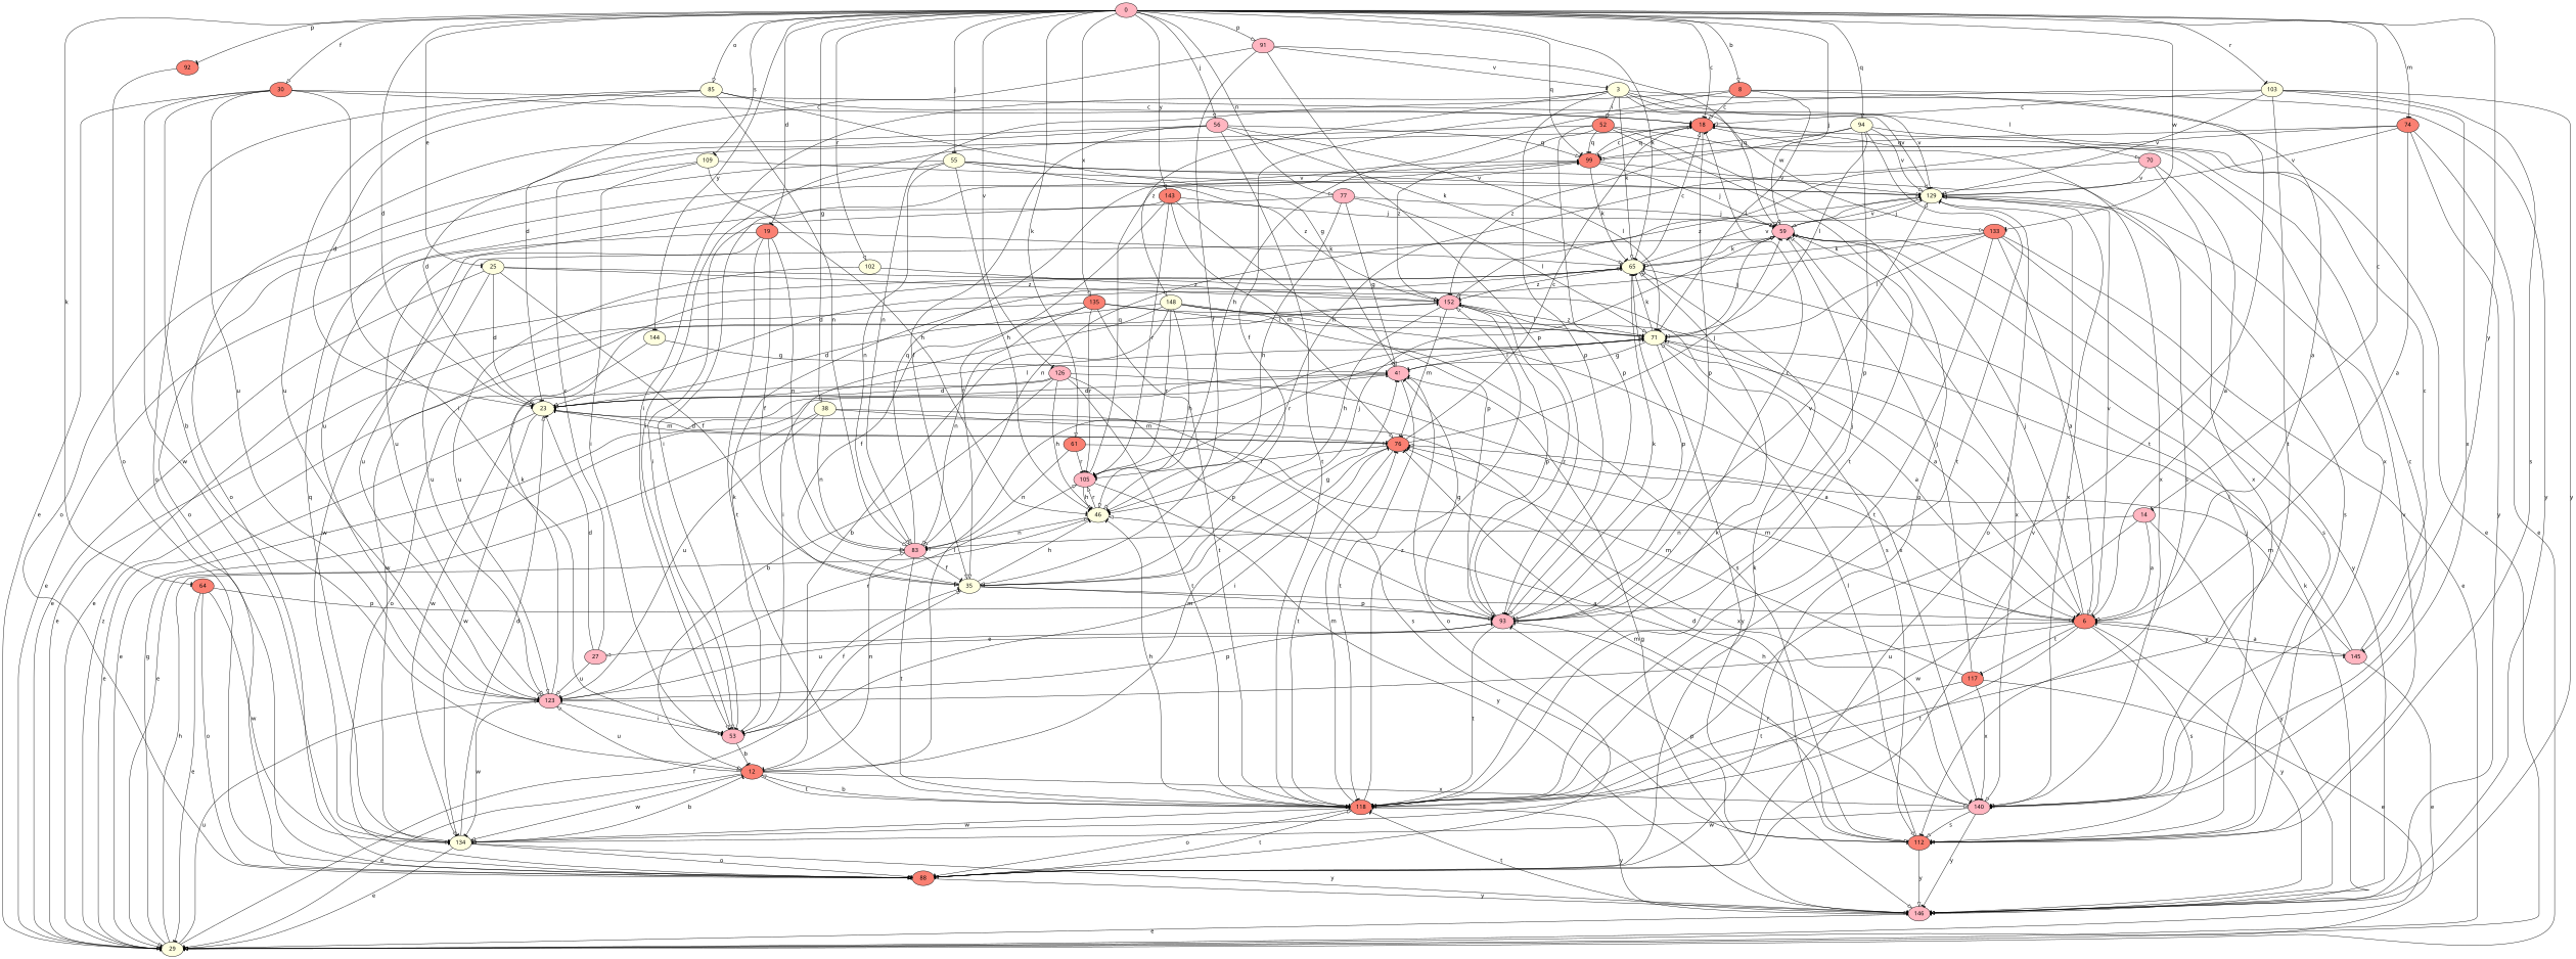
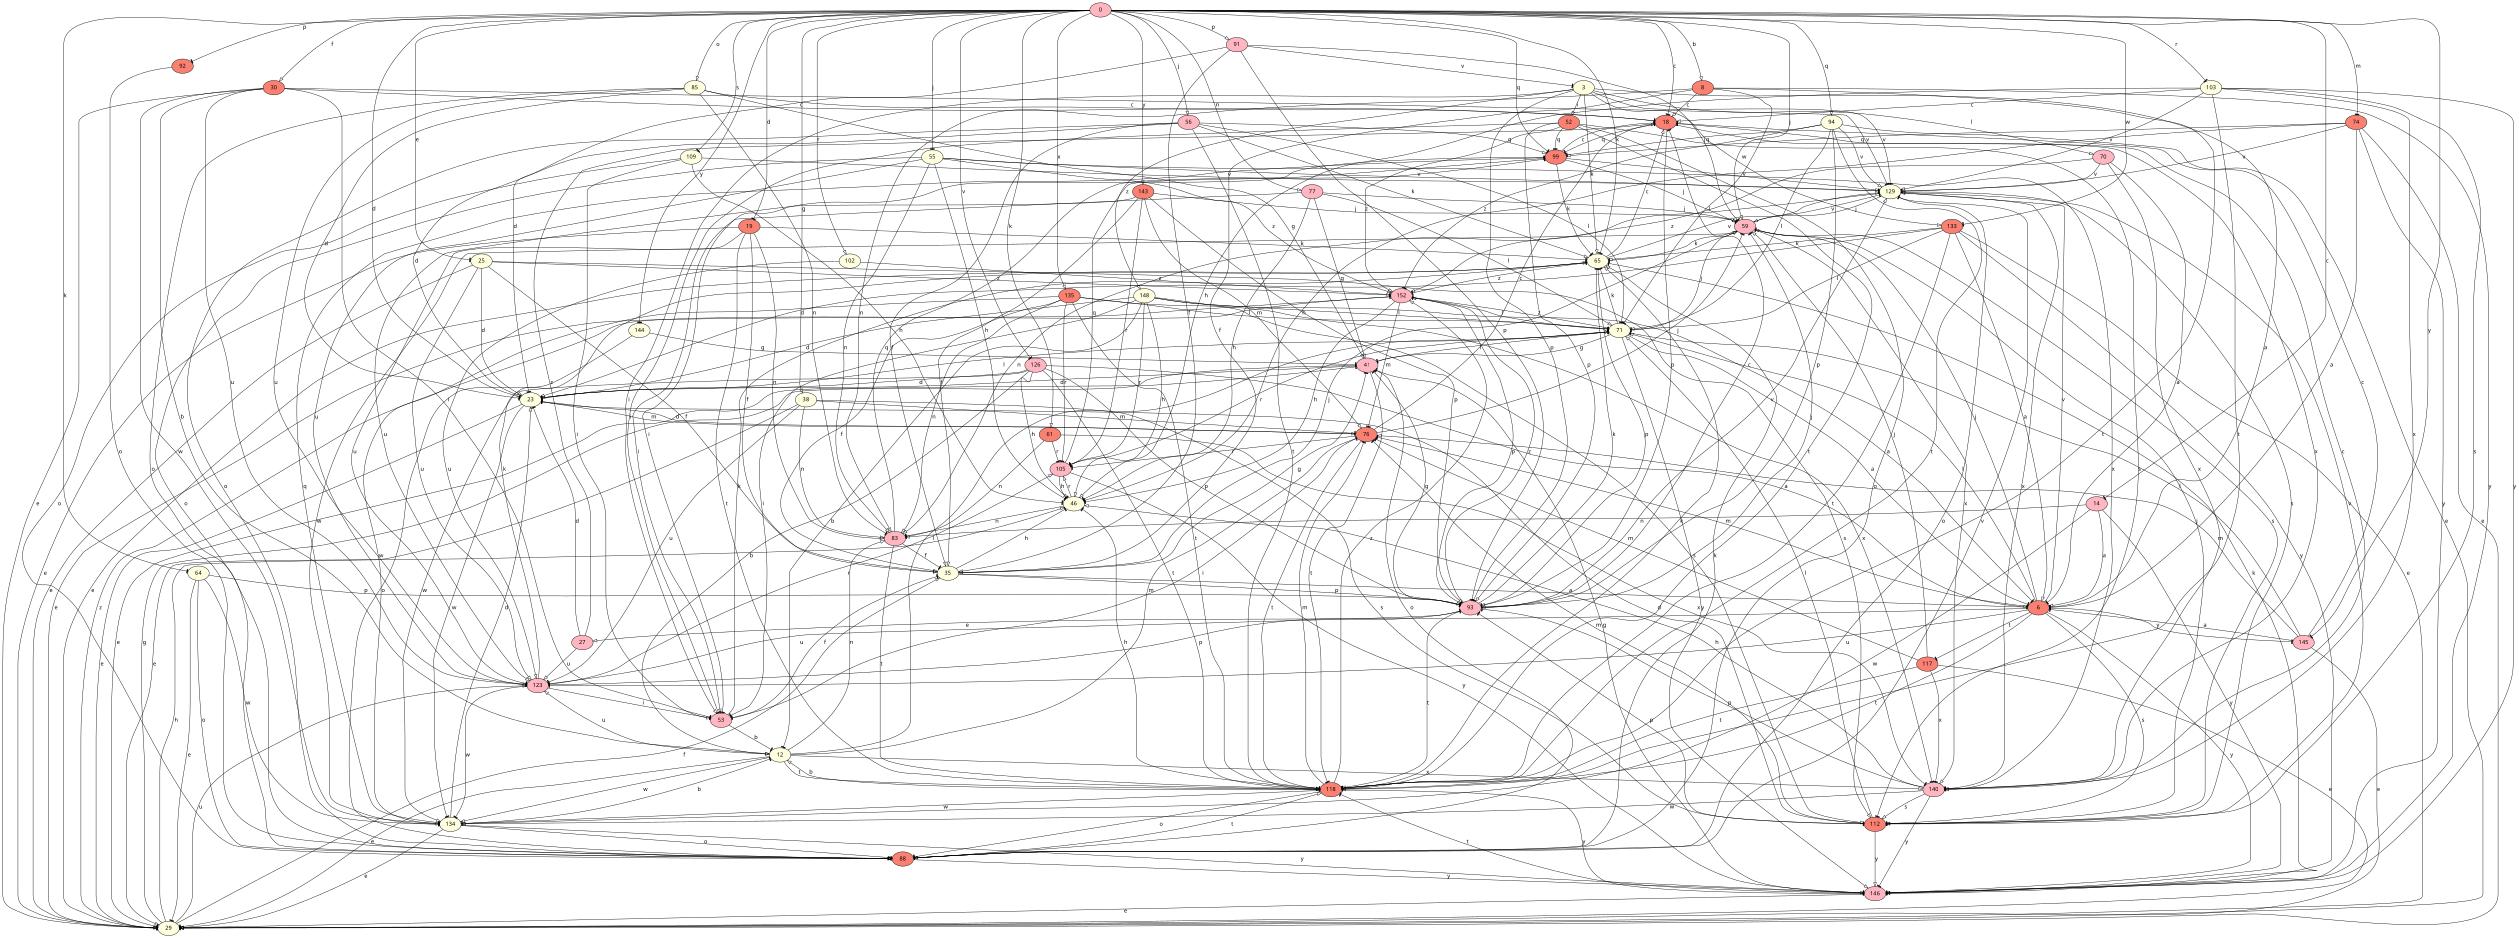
  strict digraph {
    fontname="Noto Sans"
    node [fillcolor=lightyellow fontname="Noto Sans" style=filled]
    edge [arrowhead=tee fontname="Noto Sans"]
    0 [fillcolor=lightpink]
    8 [fillcolor=salmon]
    14 [fillcolor=lightpink]
    18 [fillcolor=salmon]
    19 [fillcolor=salmon]
    23
    25
    30 [fillcolor=salmon]
    38
    55
    56 [fillcolor=lightpink]
    59 [fillcolor=lightpink]
    61 [fillcolor=salmon]
-   64 [fillcolor=salmon]
+   64
    65
    74 [fillcolor=salmon]
    77 [fillcolor=lightpink]
    85
    91 [fillcolor=lightpink]
    92 [fillcolor=salmon]
    94
    99 [fillcolor=salmon]
    102
    103
    109
    126 [fillcolor=lightpink]
    133 [fillcolor=salmon]
    135 [fillcolor=salmon]
    143 [fillcolor=salmon]
    144
    145 [fillcolor=lightpink]
    71
    118 [fillcolor=salmon]
    146 [fillcolor=lightpink]
    35
    83 [fillcolor=lightpink]
    6 [fillcolor=salmon]
    134
    93 [fillcolor=lightpink]
    140 [fillcolor=lightpink]
    123 [fillcolor=lightpink]
    29
    76 [fillcolor=salmon]
    112 [fillcolor=salmon]
    152 [fillcolor=lightpink]
    53 [fillcolor=lightpink]
    129
-   12 [fillcolor=salmon]
+   12
    46
    88 [fillcolor=salmon]
    105 [fillcolor=lightpink]
    41 [fillcolor=lightpink]
    3
    52 [fillcolor=salmon]
    70 [fillcolor=lightpink]
    148
    27 [fillcolor=lightpink]
    117 [fillcolor=salmon]
    0 -> 8 [arrowhead=onormal label=b]
    0 -> 14 [label=c]
    0 -> 18 [label=c]
    0 -> 19 [label=d]
    0 -> 23 [label=d]
    0 -> 25 [label=e]
    0 -> 30 [arrowhead=onormal label=f]
    0 -> 38 [arrowhead=onormal label=g]
    0 -> 55 [label=j]
    0 -> 56 [arrowhead=onormal label=j]
    0 -> 59 [arrowhead=onormal label=j]
    0 -> 61 [arrowhead=onormal label=k]
    0 -> 64 [label=k]
    0 -> 65 [label=k]
    0 -> 74 [label=m]
    0 -> 77 [arrowhead=onormal label=n]
    0 -> 85 [arrowhead=onormal label=o]
    0 -> 91 [arrowhead=onormal label=p]
    0 -> 92 [label=p]
    0 -> 94 [arrowhead=onormal label=q]
    0 -> 99 [label=q]
    0 -> 102 [arrowhead=onormal label=r]
    0 -> 103 [label=r]
    0 -> 109 [label=s]
    0 -> 126 [label=v]
    0 -> 133 [label=w]
    0 -> 135 [arrowhead=onormal label=x]
    0 -> 143 [arrowhead=onormal label=y]
    0 -> 144 [label=y]
    0 -> 145 [label=y]
    8 -> 18 [arrowhead=onormal label=c]
    8 -> 71 [label=l]
    8 -> 118 [label=t]
    8 -> 146 [arrowhead=onormal label=y]
    8 -> 35 [arrowhead=onormal label=f]
    8 -> 83 [arrowhead=onormal label=n]
    14 -> 146 [label=y]
    14 -> 83 [arrowhead=onormal label=n]
    14 -> 6 [arrowhead=onormal label=a]
    14 -> 134 [arrowhead=onormal label=w]
    18 -> 99 [label=q]
    18 -> 93 [label=p]
    18 -> 140 [arrowhead=onormal label=x]
    19 -> 65 [label=k]
    19 -> 118 [arrowhead=onormal label=t]
    19 -> 35 [arrowhead=onormal label=f]
    19 -> 83 [arrowhead=onormal label=n]
    19 -> 123 [label=u]
    19 -> 29 [arrowhead=onormal label=e]
    23 -> 71 [label=l]
    23 -> 134 [label=w]
    23 -> 29 [label=e]
    23 -> 76 [arrowhead=onormal label=m]
    25 -> 23 [arrowhead=onormal label=d]
    25 -> 35 [arrowhead=onormal label=f]
    25 -> 123 [arrowhead=onormal label=u]
    25 -> 29 [arrowhead=onormal label=e]
    25 -> 112 [arrowhead=onormal label=s]
    25 -> 152 [arrowhead=onormal label=z]
    30 -> 18 [label=c]
    30 -> 134 [label=w]
    30 -> 123 [arrowhead=onormal label=u]
    30 -> 29 [label=e]
    30 -> 53 [label=i]
-   30 -> 129 [arrowhead=onormal label=v]
+   30 -> 129 [label=v]
    30 -> 12 [arrowhead=onormal label=b]
    38 -> 83 [arrowhead=onormal label=n]
    38 -> 123 [label=u]
    38 -> 29 [arrowhead=onormal label=e]
    38 -> 76 [label=m]
    38 -> 112 [label=s]
    55 -> 83 [arrowhead=onormal label=n]
    55 -> 140 [arrowhead=onormal label=x]
    55 -> 123 [label=u]
    55 -> 152 [arrowhead=onormal label=z]
    55 -> 129 [label=v]
    55 -> 46 [label=h]
    55 -> 88 [arrowhead=onormal label=o]
    56 -> 23 [arrowhead=onormal label=d]
    56 -> 65 [arrowhead=onormal label=k]
    56 -> 99 [arrowhead=onormal label=q]
    56 -> 71 [label=l]
    56 -> 118 [label=t]
    56 -> 35 [arrowhead=onormal label=f]
    56 -> 88 [arrowhead=onormal label=o]
    59 -> 65 [label=k]
    59 -> 134 [label=w]
    59 -> 140 [arrowhead=onormal label=x]
    59 -> 112 [label=s]
    59 -> 129 [label=v]
    61 -> 83 [label=n]
    61 -> 140 [label=x]
    61 -> 105 [label=r]
    64 -> 134 [arrowhead=onormal label=w]
    64 -> 93 [arrowhead=onormal label=p]
    64 -> 29 [label=e]
    64 -> 88 [arrowhead=onormal label=o]
    65 -> 18 [arrowhead=onormal label=c]
    65 -> 93 [arrowhead=onormal label=p]
    65 -> 29 [label=e]
    65 -> 152 [label=z]
    65 -> 129 [arrowhead=onormal label=v]
    74 -> 99 [arrowhead=onormal label=q]
    74 -> 146 [arrowhead=onormal label=y]
    74 -> 6 [label=a]
    74 -> 29 [arrowhead=onormal label=e]
    74 -> 129 [label=v]
    74 -> 46 [label=h]
    77 -> 59 [label=j]
    77 -> 71 [arrowhead=onormal label=l]
    77 -> 53 [arrowhead=onormal label=i]
    77 -> 46 [label=h]
    77 -> 41 [arrowhead=onormal label=g]
    85 -> 18 [label=c]
    85 -> 23 [label=d]
-   85 -> 83 [arrowhead=onormal label=n]
+   85 -> 83 [label=n]
    85 -> 123 [label=u]
    85 -> 88 [arrowhead=onormal label=o]
    85 -> 41 [arrowhead=onormal label=g]
    91 -> 23 [label=d]
    91 -> 59 [label=j]
    91 -> 35 [arrowhead=onormal label=f]
    91 -> 93 [label=p]
    91 -> 3 [label=v]
    92 -> 88 [label=o]
    94 -> 99 [label=q]
    94 -> 71 [arrowhead=onormal label=l]
    94 -> 118 [label=t]
    94 -> 93 [arrowhead=onormal label=p]
    94 -> 29 [label=e]
    94 -> 152 [label=z]
    94 -> 129 [arrowhead=onormal label=v]
    99 -> 18 [label=c]
    99 -> 59 [arrowhead=onormal label=j]
    99 -> 65 [label=k]
    99 -> 53 [label=i]
    99 -> 129 [arrowhead=onormal label=v]
    102 -> 123 [arrowhead=onormal label=u]
    102 -> 152 [label=z]
    103 -> 18 [arrowhead=onormal label=c]
    103 -> 118 [label=t]
    103 -> 146 [label=y]
    103 -> 140 [label=x]
    103 -> 112 [label=s]
    103 -> 129 [arrowhead=onormal label=v]
    103 -> 46 [arrowhead=onormal label=h]
    109 -> 53 [arrowhead=onormal label=i]
    109 -> 129 [label=v]
    109 -> 46 [label=h]
    109 -> 88 [arrowhead=onormal label=o]
    126 -> 23 [label=d]
    126 -> 118 [arrowhead=onormal label=t]
    126 -> 6 [arrowhead=onormal label=a]
    126 -> 134 [arrowhead=onormal label=w]
    126 -> 93 [label=p]
    126 -> 12 [arrowhead=onormal label=b]
    126 -> 46 [arrowhead=onormal label=h]
    133 -> 23 [arrowhead=onormal label=d]
    133 -> 65 [arrowhead=onormal label=k]
    133 -> 71 [label=l]
    133 -> 118 [label=t]
    133 -> 146 [arrowhead=onormal label=y]
    133 -> 6 [arrowhead=onormal label=a]
    133 -> 29 [arrowhead=onormal label=e]
    135 -> 71 [label=l]
    135 -> 118 [label=t]
    135 -> 35 [arrowhead=onormal label=f]
    135 -> 83 [arrowhead=onormal label=n]
    135 -> 134 [label=w]
    135 -> 140 [label=x]
    135 -> 105 [label=r]
    143 -> 59 [arrowhead=onormal label=j]
    143 -> 35 [arrowhead=onormal label=f]
    143 -> 93 [label=p]
    143 -> 123 [arrowhead=onormal label=u]
    143 -> 76 [arrowhead=onormal label=m]
    143 -> 105 [label=r]
    144 -> 88 [arrowhead=onormal label=o]
    144 -> 41 [label=g]
    145 -> 18 [label=c]
    145 -> 71 [label=l]
    145 -> 6 [label=a]
    145 -> 29 [label=e]
    145 -> 76 [arrowhead=onormal label=m]
    71 -> 59 [arrowhead=onormal label=j]
    71 -> 65 [label=k]
    71 -> 146 [arrowhead=onormal label=y]
    71 -> 6 [label=a]
    71 -> 152 [label=z]
    71 -> 105 [label=r]
    71 -> 41 [label=g]
    118 -> 65 [arrowhead=onormal label=k]
    118 -> 146 [label=y]
    118 -> 134 [label=w]
    118 -> 76 [label=m]
    118 -> 152 [arrowhead=onormal label=z]
    118 -> 12 [arrowhead=onormal label=b]
    118 -> 46 [label=h]
    118 -> 88 [label=o]
    146 -> 65 [label=k]
    146 -> 118 [label=t]
    146 -> 29 [arrowhead=onormal label=e]
    146 -> 41 [label=g]
    35 -> 59 [arrowhead=onormal label=j]
    35 -> 6 [label=a]
    35 -> 93 [label=p]
    35 -> 46 [label=h]
    35 -> 41 [label=g]
    83 -> 99 [label=q]
    83 -> 118 [arrowhead=onormal label=t]
    83 -> 35 [label=f]
    6 -> 59 [arrowhead=onormal label=j]
    6 -> 145 [label=y]
    6 -> 71 [arrowhead=onormal label=l]
    6 -> 118 [label=t]
    6 -> 146 [label=y]
    6 -> 123 [label=u]
    6 -> 76 [label=m]
    6 -> 112 [arrowhead=onormal label=s]
    6 -> 129 [arrowhead=onormal label=v]
    6 -> 27 [arrowhead=onormal label=e]
    6 -> 117 [label=t]
    134 -> 23 [arrowhead=onormal label=d]
    134 -> 99 [label=q]
    134 -> 146 [arrowhead=onormal label=y]
    134 -> 29 [arrowhead=onormal label=e]
    134 -> 12 [label=b]
    134 -> 88 [arrowhead=onormal label=o]
    93 -> 18 [label=c]
    93 -> 59 [label=j]
    93 -> 65 [label=k]
    93 -> 118 [arrowhead=onormal label=t]
    93 -> 123 [label=u]
    93 -> 152 [arrowhead=onormal label=z]
    93 -> 129 [arrowhead=onormal label=v]
    93 -> 41 [label=g]
    140 -> 18 [label=c]
    140 -> 146 [label=y]
    140 -> 134 [arrowhead=onormal label=w]
-   140 -> 93 [label=r]
+   140 -> 93 [label=p]
    140 -> 112 [arrowhead=onormal label=s]
    140 -> 46 [arrowhead=onormal label=h]
    123 -> 65 [label=k]
    123 -> 134 [label=w]
    123 -> 93 [label=p]
    123 -> 53 [label=i]
    123 -> 105 [arrowhead=onormal label=r]
    29 -> 35 [arrowhead=onormal label=f]
    29 -> 123 [arrowhead=onormal label=u]
    29 -> 152 [label=z]
    29 -> 46 [arrowhead=onormal label=h]
    29 -> 41 [label=g]
    76 -> 18 [arrowhead=onormal label=c]
    76 -> 23 [label=d]
    76 -> 59 [label=j]
    76 -> 118 [arrowhead=onormal label=t]
    76 -> 53 [label=i]
    76 -> 105 [label=r]
    112 -> 23 [label=d]
    112 -> 59 [label=j]
    112 -> 71 [arrowhead=onormal label=l]
    112 -> 146 [arrowhead=onormal label=y]
    112 -> 93 [label=p]
    112 -> 76 [label=m]
    112 -> 129 [arrowhead=onormal label=v]
    152 -> 71 [arrowhead=onormal label=l]
    152 -> 93 [arrowhead=onormal label=p]
    152 -> 29 [arrowhead=onormal label=e]
    152 -> 76 [label=m]
    152 -> 46 [label=h]
    53 -> 65 [arrowhead=onormal label=k]
    53 -> 35 [label=f]
    53 -> 12 [label=b]
    129 -> 59 [arrowhead=onormal label=j]
    129 -> 83 [arrowhead=onormal label=n]
    129 -> 140 [label=x]
    129 -> 112 [arrowhead=onormal label=s]
    129 -> 88 [label=o]
    12 -> 71 [arrowhead=onormal label=l]
    12 -> 118 [arrowhead=onormal label=t]
    12 -> 83 [arrowhead=onormal label=n]
    12 -> 134 [arrowhead=onormal label=w]
    12 -> 140 [arrowhead=onormal label=x]
    12 -> 123 [arrowhead=onormal label=u]
    12 -> 29 [label=e]
    12 -> 76 [label=m]
    46 -> 83 [label=n]
    46 -> 105 [arrowhead=onormal label=r]
    88 -> 65 [arrowhead=onormal label=k]
    88 -> 118 [arrowhead=onormal label=t]
    88 -> 146 [label=y]
    88 -> 129 [label=v]
    105 -> 99 [label=q]
    105 -> 146 [label=y]
    105 -> 46 [label=h]
    41 -> 23 [arrowhead=onormal label=d]
    41 -> 71 [label=l]
    41 -> 118 [label=t]
    41 -> 29 [label=e]
    41 -> 88 [arrowhead=onormal label=o]
    3 -> 65 [arrowhead=onormal label=k]
    3 -> 133 [arrowhead=onormal label=w]
    3 -> 6 [label=a]
    3 -> 93 [label=p]
    3 -> 53 [arrowhead=onormal label=i]
    3 -> 129 [label=v]
    3 -> 52 [arrowhead=onormal label=i]
    3 -> 70 [arrowhead=onormal label=l]
    3 -> 148 [arrowhead=onormal label=z]
    52 -> 99 [label=q]
    52 -> 118 [arrowhead=onormal label=t]
    52 -> 93 [arrowhead=onormal label=p]
    52 -> 112 [label=s]
    52 -> 152 [arrowhead=onormal label=z]
    52 -> 53 [label=i]
    52 -> 88 [arrowhead=onormal label=o]
    70 -> 6 [label=a]
    70 -> 140 [label=x]
    70 -> 152 [arrowhead=onormal label=z]
    70 -> 129 [arrowhead=onormal label=v]
    148 -> 23 [label=d]
    148 -> 71 [label=l]
    148 -> 6 [label=a]
    148 -> 112 [arrowhead=onormal label=s]
    148 -> 53 [label=i]
    148 -> 12 [label=b]
    148 -> 46 [arrowhead=onormal label=h]
    148 -> 105 [label=r]
    27 -> 18 [label=c]
    27 -> 23 [label=d]
    27 -> 123 [arrowhead=onormal label=u]
    117 -> 59 [arrowhead=onormal label=j]
    117 -> 118 [arrowhead=onormal label=t]
    117 -> 140 [label=x]
    117 -> 29 [arrowhead=onormal label=e]
    117 -> 76 [label=m]
  }
